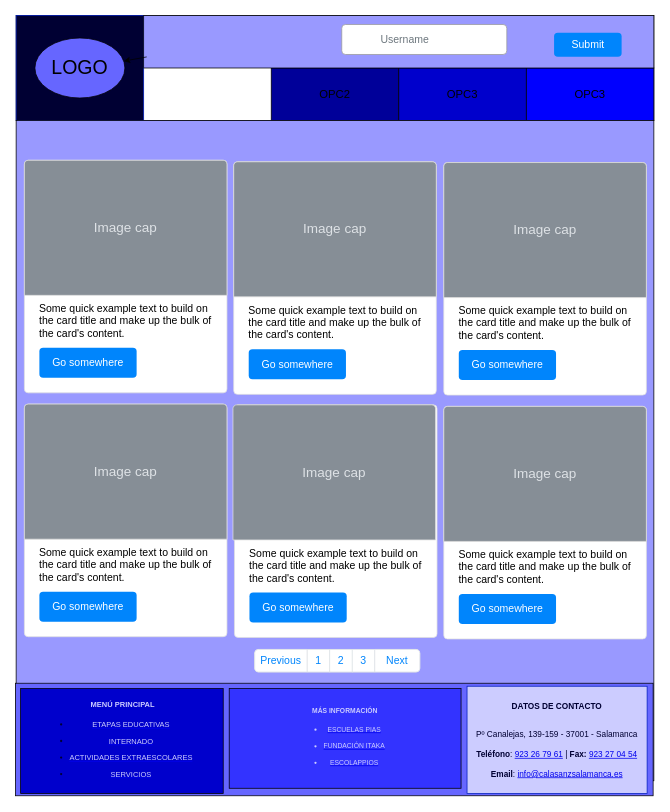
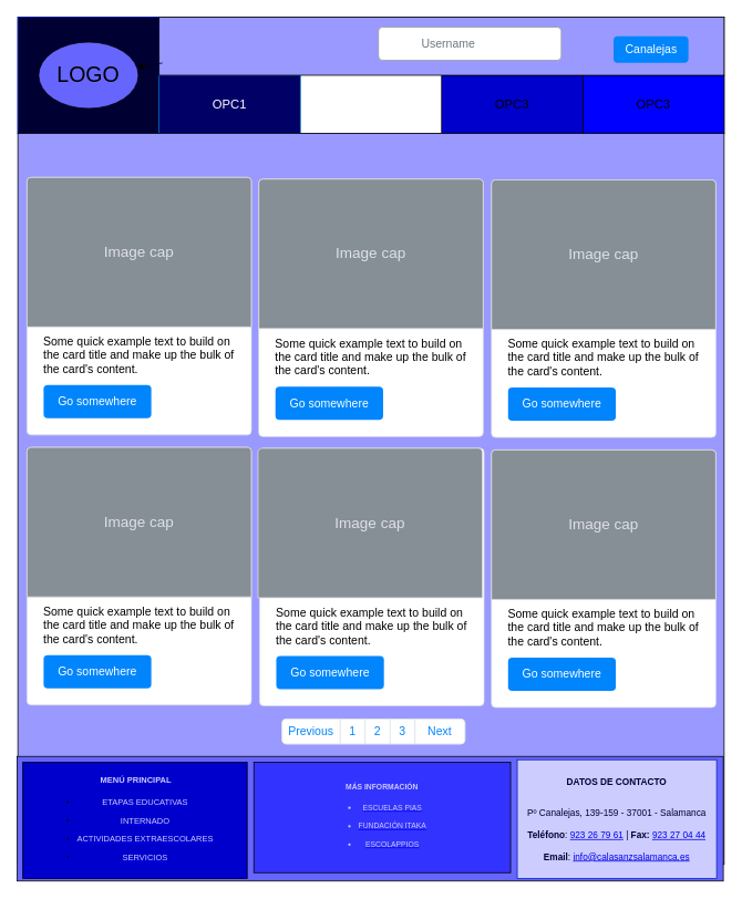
  <mxCell id="0" />
  <mxCell id="1" parent="0" />
  <mxCell id="2" value="" style="rounded=0;whiteSpace=wrap;html=1;" parent="1" vertex="1"><mxGeometry width="850" height="140" as="geometry" x="21" y="20" /></mxCell>
  <mxCell id="3" value="" style="rounded=0;whiteSpace=wrap;html=1;fillColor=#000033;fontColor=#ffffff;strokeColor=#001DBC;" parent="1" vertex="1"><mxGeometry width="170" height="140" as="geometry" x="21" y="20" /></mxCell>
- <mxCell id="5" value="&lt;font style=&quot;font-size: 15px;&quot;&gt;OPC2&lt;/font&gt;" style="rounded=0;whiteSpace=wrap;html=1;fillColor=#000099;" parent="1" vertex="1"><mxGeometry x="361" y="90" width="170" height="70" as="geometry" /></mxCell>
+ <mxCell id="4" value="&lt;font style=&quot;font-size: 15px;&quot;&gt;OPC1&lt;/font&gt;" style="rounded=0;whiteSpace=wrap;html=1;fillColor=#000066;fontColor=#ffffff;strokeColor=#006EAF;" parent="1" vertex="1"><mxGeometry x="191" y="90" width="170" height="70" as="geometry" /></mxCell>
  <mxCell id="6" value="&lt;font style=&quot;font-size: 15px;&quot;&gt;OPC3&lt;/font&gt;" style="rounded=0;whiteSpace=wrap;html=1;fillColor=#0000CC;" parent="1" vertex="1"><mxGeometry x="531" y="90" width="170" height="70" as="geometry" /></mxCell>
  <mxCell id="7" value="&lt;font style=&quot;font-size: 15px;&quot;&gt;OPC3&lt;/font&gt;" style="rounded=0;whiteSpace=wrap;html=1;fillColor=#0000FF;" parent="1" vertex="1"><mxGeometry x="701" y="90" width="170" height="70" as="geometry" /></mxCell>
  <mxCell id="8" value="" style="rounded=0;whiteSpace=wrap;html=1;fontSize=26;fillColor=#9999FF;" parent="1" vertex="1"><mxGeometry y="160" width="850" height="880" as="geometry" x="21" /></mxCell>
  <mxCell id="9" value="&lt;font style=&quot;font-size: 26px;&quot;&gt;LOGO&lt;/font&gt;" style="ellipse;whiteSpace=wrap;html=1;fontSize=15;fillColor=#6666FF;" parent="1" vertex="1"><mxGeometry x="46" y="50" width="120" height="80" as="geometry" /></mxCell>
  <mxCell id="10" value="&lt;b&gt;&lt;font style=&quot;font-size: 20px&quot;&gt;Card title&lt;/font&gt;&lt;/b&gt;&lt;br style=&quot;font-size: 14px&quot;&gt;&lt;br style=&quot;font-size: 14px&quot;&gt;Some quick example text to build on the card title and make up the bulk of the card's content." style="html=1;shadow=0;dashed=0;shape=mxgraph.bootstrap.rrect;rSize=5;strokeColor=#DFDFDF;html=1;whiteSpace=wrap;fillColor=#ffffff;fontColor=#000000;verticalAlign=bottom;align=left;spacing=20;spacingBottom=50;fontSize=14;" parent="1" vertex="1"><mxGeometry x="32" y="213" width="270" height="310" as="geometry" /></mxCell>
  <mxCell id="11" value="Image cap" style="html=1;shadow=0;dashed=0;shape=mxgraph.bootstrap.topButton;rSize=5;perimeter=none;whiteSpace=wrap;fillColor=#868E96;strokeColor=#DFDFDF;fontColor=#DEE2E6;resizeWidth=1;fontSize=18;" parent="10" vertex="1"><mxGeometry width="270" height="180" relative="1" as="geometry" /></mxCell>
  <mxCell id="12" value="Go somewhere" style="html=1;shadow=0;dashed=0;shape=mxgraph.bootstrap.rrect;rSize=5;perimeter=none;whiteSpace=wrap;fillColor=#0085FC;strokeColor=none;fontColor=#ffffff;resizeWidth=1;fontSize=14;" parent="10" vertex="1"><mxGeometry y="1" width="129.6" height="40" relative="1" as="geometry"><mxPoint x="20" y="-60" as="offset" /></mxGeometry></mxCell>
  <mxCell id="13" value="&lt;b&gt;&lt;font style=&quot;font-size: 20px&quot;&gt;Card title&lt;/font&gt;&lt;/b&gt;&lt;br style=&quot;font-size: 14px&quot;&gt;&lt;br style=&quot;font-size: 14px&quot;&gt;Some quick example text to build on the card title and make up the bulk of the card's content." style="html=1;shadow=0;dashed=0;shape=mxgraph.bootstrap.rrect;rSize=5;strokeColor=#DFDFDF;html=1;whiteSpace=wrap;fillColor=#ffffff;fontColor=#000000;verticalAlign=bottom;align=left;spacing=20;spacingBottom=50;fontSize=14;" parent="1" vertex="1"><mxGeometry x="311" y="215" width="270" height="310" as="geometry" /></mxCell>
  <mxCell id="14" value="Image cap" style="html=1;shadow=0;dashed=0;shape=mxgraph.bootstrap.topButton;rSize=5;perimeter=none;whiteSpace=wrap;fillColor=#868E96;strokeColor=#DFDFDF;fontColor=#DEE2E6;resizeWidth=1;fontSize=18;" parent="13" vertex="1"><mxGeometry width="270" height="180" relative="1" as="geometry" /></mxCell>
  <mxCell id="15" value="Go somewhere" style="html=1;shadow=0;dashed=0;shape=mxgraph.bootstrap.rrect;rSize=5;perimeter=none;whiteSpace=wrap;fillColor=#0085FC;strokeColor=none;fontColor=#ffffff;resizeWidth=1;fontSize=14;" parent="13" vertex="1"><mxGeometry y="1" width="129.6" height="40" relative="1" as="geometry"><mxPoint x="20" y="-60" as="offset" /></mxGeometry></mxCell>
  <mxCell id="16" value="&lt;b&gt;&lt;font style=&quot;font-size: 20px&quot;&gt;Card title&lt;/font&gt;&lt;/b&gt;&lt;br style=&quot;font-size: 14px&quot;&gt;&lt;br style=&quot;font-size: 14px&quot;&gt;Some quick example text to build on the card title and make up the bulk of the card's content." style="html=1;shadow=0;dashed=0;shape=mxgraph.bootstrap.rrect;rSize=5;strokeColor=#DFDFDF;html=1;whiteSpace=wrap;fillColor=#ffffff;fontColor=#000000;verticalAlign=bottom;align=left;spacing=20;spacingBottom=50;fontSize=14;" parent="1" vertex="1"><mxGeometry x="591" y="216" width="270" height="310" as="geometry" /></mxCell>
  <mxCell id="17" value="Image cap" style="html=1;shadow=0;dashed=0;shape=mxgraph.bootstrap.topButton;rSize=5;perimeter=none;whiteSpace=wrap;fillColor=#868E96;strokeColor=#DFDFDF;fontColor=#DEE2E6;resizeWidth=1;fontSize=18;" parent="16" vertex="1"><mxGeometry width="270" height="180" relative="1" as="geometry" /></mxCell>
  <mxCell id="18" value="Go somewhere" style="html=1;shadow=0;dashed=0;shape=mxgraph.bootstrap.rrect;rSize=5;perimeter=none;whiteSpace=wrap;fillColor=#0085FC;strokeColor=none;fontColor=#ffffff;resizeWidth=1;fontSize=14;" parent="16" vertex="1"><mxGeometry y="1" width="129.6" height="40" relative="1" as="geometry"><mxPoint x="20" y="-60" as="offset" /></mxGeometry></mxCell>
  <mxCell id="19" value="" style="rounded=0;whiteSpace=wrap;html=1;fontSize=26;fillColor=#9999FF;" parent="1" vertex="1"><mxGeometry x="191" width="680" height="70" as="geometry" y="20" /></mxCell>
  <mxCell id="20" value="" style="html=1;shadow=0;dashed=0;shape=mxgraph.bootstrap.rrect;rSize=5;strokeColor=#DEE2E6;html=1;whiteSpace=wrap;fillColor=#ffffff;fontColor=#0085FC;fontSize=14;" parent="1" vertex="1"><mxGeometry x="339" y="865" width="220" height="30" as="geometry" /></mxCell>
  <mxCell id="21" value="Previous" style="strokeColor=inherit;fillColor=inherit;gradientColor=inherit;fontColor=inherit;html=1;shadow=0;dashed=0;shape=mxgraph.bootstrap.leftButton;rSize=5;perimeter=none;whiteSpace=wrap;resizeHeight=1;fontSize=14;" parent="20" vertex="1"><mxGeometry width="70" height="30" relative="1" as="geometry" /></mxCell>
  <mxCell id="22" value="1" style="strokeColor=inherit;fillColor=inherit;gradientColor=inherit;fontColor=inherit;html=1;shadow=0;dashed=0;perimeter=none;whiteSpace=wrap;resizeHeight=1;fontSize=14;" parent="20" vertex="1"><mxGeometry width="30" height="30" relative="1" as="geometry"><mxPoint x="70" as="offset" /></mxGeometry></mxCell>
  <mxCell id="23" value="2" style="strokeColor=inherit;fillColor=inherit;gradientColor=inherit;fontColor=inherit;html=1;shadow=0;dashed=0;perimeter=none;whiteSpace=wrap;resizeHeight=1;fontSize=14;" parent="20" vertex="1"><mxGeometry width="30" height="30" relative="1" as="geometry"><mxPoint x="100" as="offset" /></mxGeometry></mxCell>
  <mxCell id="24" value="3" style="strokeColor=inherit;fillColor=inherit;gradientColor=inherit;fontColor=inherit;html=1;shadow=0;dashed=0;perimeter=none;whiteSpace=wrap;resizeHeight=1;fontSize=14;" parent="20" vertex="1"><mxGeometry width="30" height="30" relative="1" as="geometry"><mxPoint x="130" as="offset" /></mxGeometry></mxCell>
  <mxCell id="25" value="Next" style="strokeColor=inherit;fillColor=inherit;gradientColor=inherit;fontColor=inherit;html=1;shadow=0;dashed=0;shape=mxgraph.bootstrap.rightButton;rSize=5;perimeter=none;whiteSpace=wrap;resizeHeight=1;fontSize=14;" parent="20" vertex="1"><mxGeometry x="1" width="60" height="30" relative="1" as="geometry"><mxPoint x="-60" as="offset" /></mxGeometry></mxCell>
  <mxCell id="26" value="" style="edgeStyle=none;html=1;fontSize=26;" parent="1" target="9" edge="1"><mxGeometry relative="1" as="geometry"><mxPoint x="195" y="75.251" as="sourcePoint" /></mxGeometry></mxCell>
  <mxCell id="27" value="&lt;b&gt;&lt;font style=&quot;font-size: 20px&quot;&gt;Card title&lt;/font&gt;&lt;/b&gt;&lt;br style=&quot;font-size: 14px&quot;&gt;&lt;br style=&quot;font-size: 14px&quot;&gt;Some quick example text to build on the card title and make up the bulk of the card's content." style="html=1;shadow=0;dashed=0;shape=mxgraph.bootstrap.rrect;rSize=5;strokeColor=#DFDFDF;html=1;whiteSpace=wrap;fillColor=#ffffff;fontColor=#000000;verticalAlign=bottom;align=left;spacing=20;spacingBottom=50;fontSize=14;" parent="1" vertex="1"><mxGeometry x="32" y="538" width="270" height="310" as="geometry" /></mxCell>
  <mxCell id="28" value="Image cap" style="html=1;shadow=0;dashed=0;shape=mxgraph.bootstrap.topButton;rSize=5;perimeter=none;whiteSpace=wrap;fillColor=#868E96;strokeColor=#DFDFDF;fontColor=#DEE2E6;resizeWidth=1;fontSize=18;" parent="27" vertex="1"><mxGeometry width="270" height="180" relative="1" as="geometry" /></mxCell>
  <mxCell id="29" value="Go somewhere" style="html=1;shadow=0;dashed=0;shape=mxgraph.bootstrap.rrect;rSize=5;perimeter=none;whiteSpace=wrap;fillColor=#0085FC;strokeColor=none;fontColor=#ffffff;resizeWidth=1;fontSize=14;" parent="27" vertex="1"><mxGeometry y="1" width="129.6" height="40" relative="1" as="geometry"><mxPoint x="20" y="-60" as="offset" /></mxGeometry></mxCell>
  <mxCell id="30" value="&lt;b&gt;&lt;font style=&quot;font-size: 20px&quot;&gt;Card title&lt;/font&gt;&lt;/b&gt;&lt;br style=&quot;font-size: 14px&quot;&gt;&lt;br style=&quot;font-size: 14px&quot;&gt;Some quick example text to build on the card title and make up the bulk of the card's content." style="html=1;shadow=0;dashed=0;shape=mxgraph.bootstrap.rrect;rSize=5;strokeColor=#DFDFDF;html=1;whiteSpace=wrap;fillColor=#ffffff;fontColor=#000000;verticalAlign=bottom;align=left;spacing=20;spacingBottom=50;fontSize=14;" parent="1" vertex="1"><mxGeometry x="312" y="539" width="270" height="310" as="geometry" /></mxCell>
  <mxCell id="31" value="Image cap" style="html=1;shadow=0;dashed=0;shape=mxgraph.bootstrap.topButton;rSize=5;perimeter=none;whiteSpace=wrap;fillColor=#868E96;strokeColor=#DFDFDF;fontColor=#DEE2E6;resizeWidth=1;fontSize=18;" parent="30" vertex="1"><mxGeometry width="270" height="180" relative="1" as="geometry"><mxPoint x="-2" as="offset" /></mxGeometry></mxCell>
  <mxCell id="32" value="Go somewhere" style="html=1;shadow=0;dashed=0;shape=mxgraph.bootstrap.rrect;rSize=5;perimeter=none;whiteSpace=wrap;fillColor=#0085FC;strokeColor=none;fontColor=#ffffff;resizeWidth=1;fontSize=14;" parent="30" vertex="1"><mxGeometry y="1" width="129.6" height="40" relative="1" as="geometry"><mxPoint x="20" y="-60" as="offset" /></mxGeometry></mxCell>
  <mxCell id="33" value="&lt;b&gt;&lt;font style=&quot;font-size: 20px&quot;&gt;Card title&lt;/font&gt;&lt;/b&gt;&lt;br style=&quot;font-size: 14px&quot;&gt;&lt;br style=&quot;font-size: 14px&quot;&gt;Some quick example text to build on the card title and make up the bulk of the card's content." style="html=1;shadow=0;dashed=0;shape=mxgraph.bootstrap.rrect;rSize=5;strokeColor=#DFDFDF;html=1;whiteSpace=wrap;fillColor=#ffffff;fontColor=#000000;verticalAlign=bottom;align=left;spacing=20;spacingBottom=50;fontSize=14;" parent="1" vertex="1"><mxGeometry x="591" y="541" width="270" height="310" as="geometry" /></mxCell>
  <mxCell id="34" value="Image cap" style="html=1;shadow=0;dashed=0;shape=mxgraph.bootstrap.topButton;rSize=5;perimeter=none;whiteSpace=wrap;fillColor=#868E96;strokeColor=#DFDFDF;fontColor=#DEE2E6;resizeWidth=1;fontSize=18;" parent="33" vertex="1"><mxGeometry width="270" height="180" relative="1" as="geometry" /></mxCell>
  <mxCell id="35" value="Go somewhere" style="html=1;shadow=0;dashed=0;shape=mxgraph.bootstrap.rrect;rSize=5;perimeter=none;whiteSpace=wrap;fillColor=#0085FC;strokeColor=none;fontColor=#ffffff;resizeWidth=1;fontSize=14;" parent="33" vertex="1"><mxGeometry y="1" width="129.6" height="40" relative="1" as="geometry"><mxPoint x="20" y="-60" as="offset" /></mxGeometry></mxCell>
  <mxCell id="36" value="" style="rounded=0;whiteSpace=wrap;html=1;fontSize=26;fillColor=#6666FF;" parent="1" vertex="1"><mxGeometry x="20" y="910" width="850" height="150" as="geometry" /></mxCell>
  <mxCell id="37" value="Username" style="html=1;shadow=0;dashed=0;shape=mxgraph.bootstrap.rrect;rSize=5;fillColor=#ffffff;strokeColor=#999999;align=left;spacingLeft=50;fontSize=14;fontColor=#6C767D;" parent="1" vertex="1"><mxGeometry x="455" y="32" width="220" height="40" as="geometry" /></mxCell>
- <mxCell id="38" value="Submit" style="html=1;shadow=0;dashed=0;shape=mxgraph.bootstrap.rrect;rSize=5;fillColor=#0085FC;strokeColor=none;align=center;spacing=15;fontSize=14;fontColor=#ffffff;" parent="1" vertex="1"><mxGeometry x="738" y="43" width="90" height="32" as="geometry" /></mxCell>
- <mxCell id="39" value="&lt;p style=&quot;font-size: 11px;&quot;&gt;&lt;b style=&quot;&quot;&gt;&lt;font color=&quot;#000033&quot; style=&quot;font-size: 11px;&quot;&gt;DATOS DE CONTACTO&lt;/font&gt;&lt;/b&gt;&lt;/p&gt;&lt;p style=&quot;font-size: 11px;&quot;&gt;&lt;font color=&quot;#000033&quot; style=&quot;font-size: 11px;&quot;&gt;&lt;br&gt;                Pº Canalejas, 139-159 - 37001 - Salamanca&lt;br&gt;&lt;br&gt;                &lt;b style=&quot;&quot;&gt;Teléfono&lt;/b&gt;: &lt;a style=&quot;&quot; href=&quot;tel:923267961&quot;&gt;923 26 79 61&lt;/a&gt; | &lt;b style=&quot;&quot;&gt;Fax:&lt;/b&gt; &lt;a style=&quot;&quot; href=&quot;tel:923270454&quot;&gt;923 27 04 54&lt;/a&gt;&lt;br&gt;&lt;br&gt;                &lt;b style=&quot;&quot;&gt;Email&lt;/b&gt;: &lt;a href=&quot;mailto:info@calasanzsalamanca.es&quot; style=&quot;&quot;&gt;info@calasanzsalamanca.es&lt;/a&gt;&lt;/font&gt;&lt;/p&gt;" style="rounded=0;whiteSpace=wrap;html=1;fillColor=#CCCCFF;fontColor=#ffffff;strokeColor=#001DBC;" parent="1" vertex="1"><mxGeometry x="622" y="914" width="240" height="143" as="geometry" /></mxCell>
+ <mxCell id="38" value="Canalejas" style="html=1;shadow=0;dashed=0;shape=mxgraph.bootstrap.rrect;rSize=5;fillColor=#0085FC;strokeColor=none;align=center;spacing=15;fontSize=14;fontColor=#ffffff;" parent="1" vertex="1"><mxGeometry x="738" y="43" width="90" height="32" as="geometry" /></mxCell>
+ <mxCell id="39" value="&lt;p style=&quot;font-size: 11px;&quot;&gt;&lt;b style=&quot;&quot;&gt;&lt;font color=&quot;#000033&quot; style=&quot;font-size: 11px;&quot;&gt;DATOS DE CONTACTO&lt;/font&gt;&lt;/b&gt;&lt;/p&gt;&lt;p style=&quot;font-size: 11px;&quot;&gt;&lt;font color=&quot;#000033&quot; style=&quot;font-size: 11px;&quot;&gt;&lt;br&gt;                Pº Canalejas, 139-159 - 37001 - Salamanca&lt;br&gt;&lt;br&gt;                &lt;b style=&quot;&quot;&gt;Teléfono&lt;/b&gt;: &lt;a style=&quot;&quot; href=&quot;tel:923267961&quot;&gt;923 26 79 61&lt;/a&gt; | &lt;b style=&quot;&quot;&gt;Fax:&lt;/b&gt; &lt;a style=&quot;&quot; href=&quot;tel:923270454&quot;&gt;923 27 04 44&lt;/a&gt;&lt;br&gt;&lt;br&gt;                &lt;b style=&quot;&quot;&gt;Email&lt;/b&gt;: &lt;a href=&quot;mailto:info@calasanzsalamanca.es&quot; style=&quot;&quot;&gt;info@calasanzsalamanca.es&lt;/a&gt;&lt;/font&gt;&lt;/p&gt;" style="rounded=0;whiteSpace=wrap;html=1;fillColor=#CCCCFF;fontColor=#ffffff;strokeColor=#001DBC;" parent="1" vertex="1"><mxGeometry x="622" y="914" width="240" height="143" as="geometry" /></mxCell>
  <mxCell id="40" value="&lt;p style=&quot;font-size: 10px;&quot;&gt;&lt;b style=&quot;&quot;&gt;&lt;font color=&quot;#ccccff&quot; style=&quot;font-size: 10px;&quot;&gt;&amp;nbsp;MENÚ PRINCIPAL&lt;/font&gt;&lt;/b&gt;&lt;/p&gt;&lt;ul style=&quot;line-height: 22px; padding-inline-start: 25px !important; font-size: 10px;&quot;&gt;&lt;li style=&quot;&quot;&gt;&lt;a href=&quot;https://www.calasanzsalamanca.es/etapas-educativas/&quot; style=&quot;&quot;&gt;&lt;font color=&quot;#ccccff&quot; style=&quot;font-size: 10px;&quot;&gt;ETAPAS EDUCATIVAS&lt;/font&gt;&lt;/a&gt;&lt;/li&gt;&lt;li style=&quot;&quot;&gt;&lt;a href=&quot;https://www.calasanzsalamanca.es/internado/&quot; style=&quot;&quot;&gt;&lt;font color=&quot;#ccccff&quot; style=&quot;font-size: 10px;&quot;&gt;INTERNADO&lt;/font&gt;&lt;/a&gt;&lt;/li&gt;&lt;li style=&quot;&quot;&gt;&lt;a href=&quot;https://www.calasanzsalamanca.es/actividades-extraescolares/&quot; style=&quot;&quot;&gt;&lt;font color=&quot;#ccccff&quot; style=&quot;font-size: 10px;&quot;&gt;ACTIVIDADES EXTRAESCOLARES&lt;/font&gt;&lt;/a&gt;&lt;/li&gt;&lt;li style=&quot;&quot;&gt;&lt;a href=&quot;https://www.calasanzsalamanca.es/servicios/&quot; style=&quot;&quot;&gt;&lt;font color=&quot;#ccccff&quot; style=&quot;font-size: 10px;&quot;&gt;SERVICIOS&lt;/font&gt;&lt;/a&gt;&lt;/li&gt;&lt;/ul&gt;" style="rounded=0;whiteSpace=wrap;html=1;fontSize=11;fontColor=#000033;fillColor=#0000cc;" parent="1" vertex="1"><mxGeometry x="27" y="917" width="270" height="140" as="geometry" /></mxCell>
  <mxCell id="41" value="&lt;p style=&quot;font-size: 9px;&quot;&gt;&lt;b style=&quot;&quot;&gt;&lt;font style=&quot;font-size: 9px;&quot;&gt;MÁS INFORMACIÓN&lt;/font&gt;&lt;/b&gt;&lt;/p&gt;&lt;ul style=&quot;line-height: 22px; padding-inline-start: 25px !important; font-size: 9px;&quot;&gt;&lt;li style=&quot;&quot;&gt;&lt;a target=&quot;_blank&quot; href=&quot;http://www.escolapiosbetania.org/&quot; style=&quot;&quot;&gt;&lt;font color=&quot;#ccccff&quot; style=&quot;font-size: 9px;&quot;&gt;ESCUELAS PIAS&lt;/font&gt;&lt;/a&gt;&lt;/li&gt;&lt;li style=&quot;&quot;&gt;&lt;a target=&quot;_blank&quot; href=&quot;http://www.itakaescolapios.org/&quot; style=&quot;&quot;&gt;&lt;font color=&quot;#ccccff&quot; style=&quot;font-size: 9px;&quot;&gt;FUNDACIÓN ITAKA&lt;/font&gt;&lt;/a&gt;&lt;/li&gt;&lt;li style=&quot;&quot;&gt;&lt;a target=&quot;_blank&quot; href=&quot;http://escolappios.es/&quot; style=&quot;&quot;&gt;&lt;font color=&quot;#ccccff&quot; style=&quot;font-size: 9px;&quot;&gt;ESCOLAPPIOS&lt;/font&gt;&lt;/a&gt;&lt;/li&gt;&lt;/ul&gt;" style="rounded=0;whiteSpace=wrap;html=1;fontSize=10;fontColor=#CCCCFF;fillColor=#3333FF;" parent="1" vertex="1"><mxGeometry x="305" y="917" width="309" height="133" as="geometry" /></mxCell>
